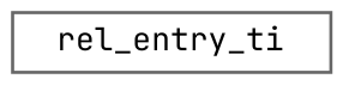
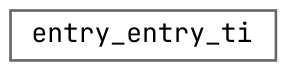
  digraph {
    rankdir=LR
    fontname="JetBrains Mono"
-   n1 [color=grey40 fillcolor=white fontname="JetBrains Mono" fontsize=10 height=0.2 label=rel_entry_ti shape=box style=filled width=0.4]
+   n1 [color=grey40 fillcolor=white fontname="JetBrains Mono" fontsize=10 height=0.2 label=entry_entry_ti shape=box style=filled width=0.4]
  }
